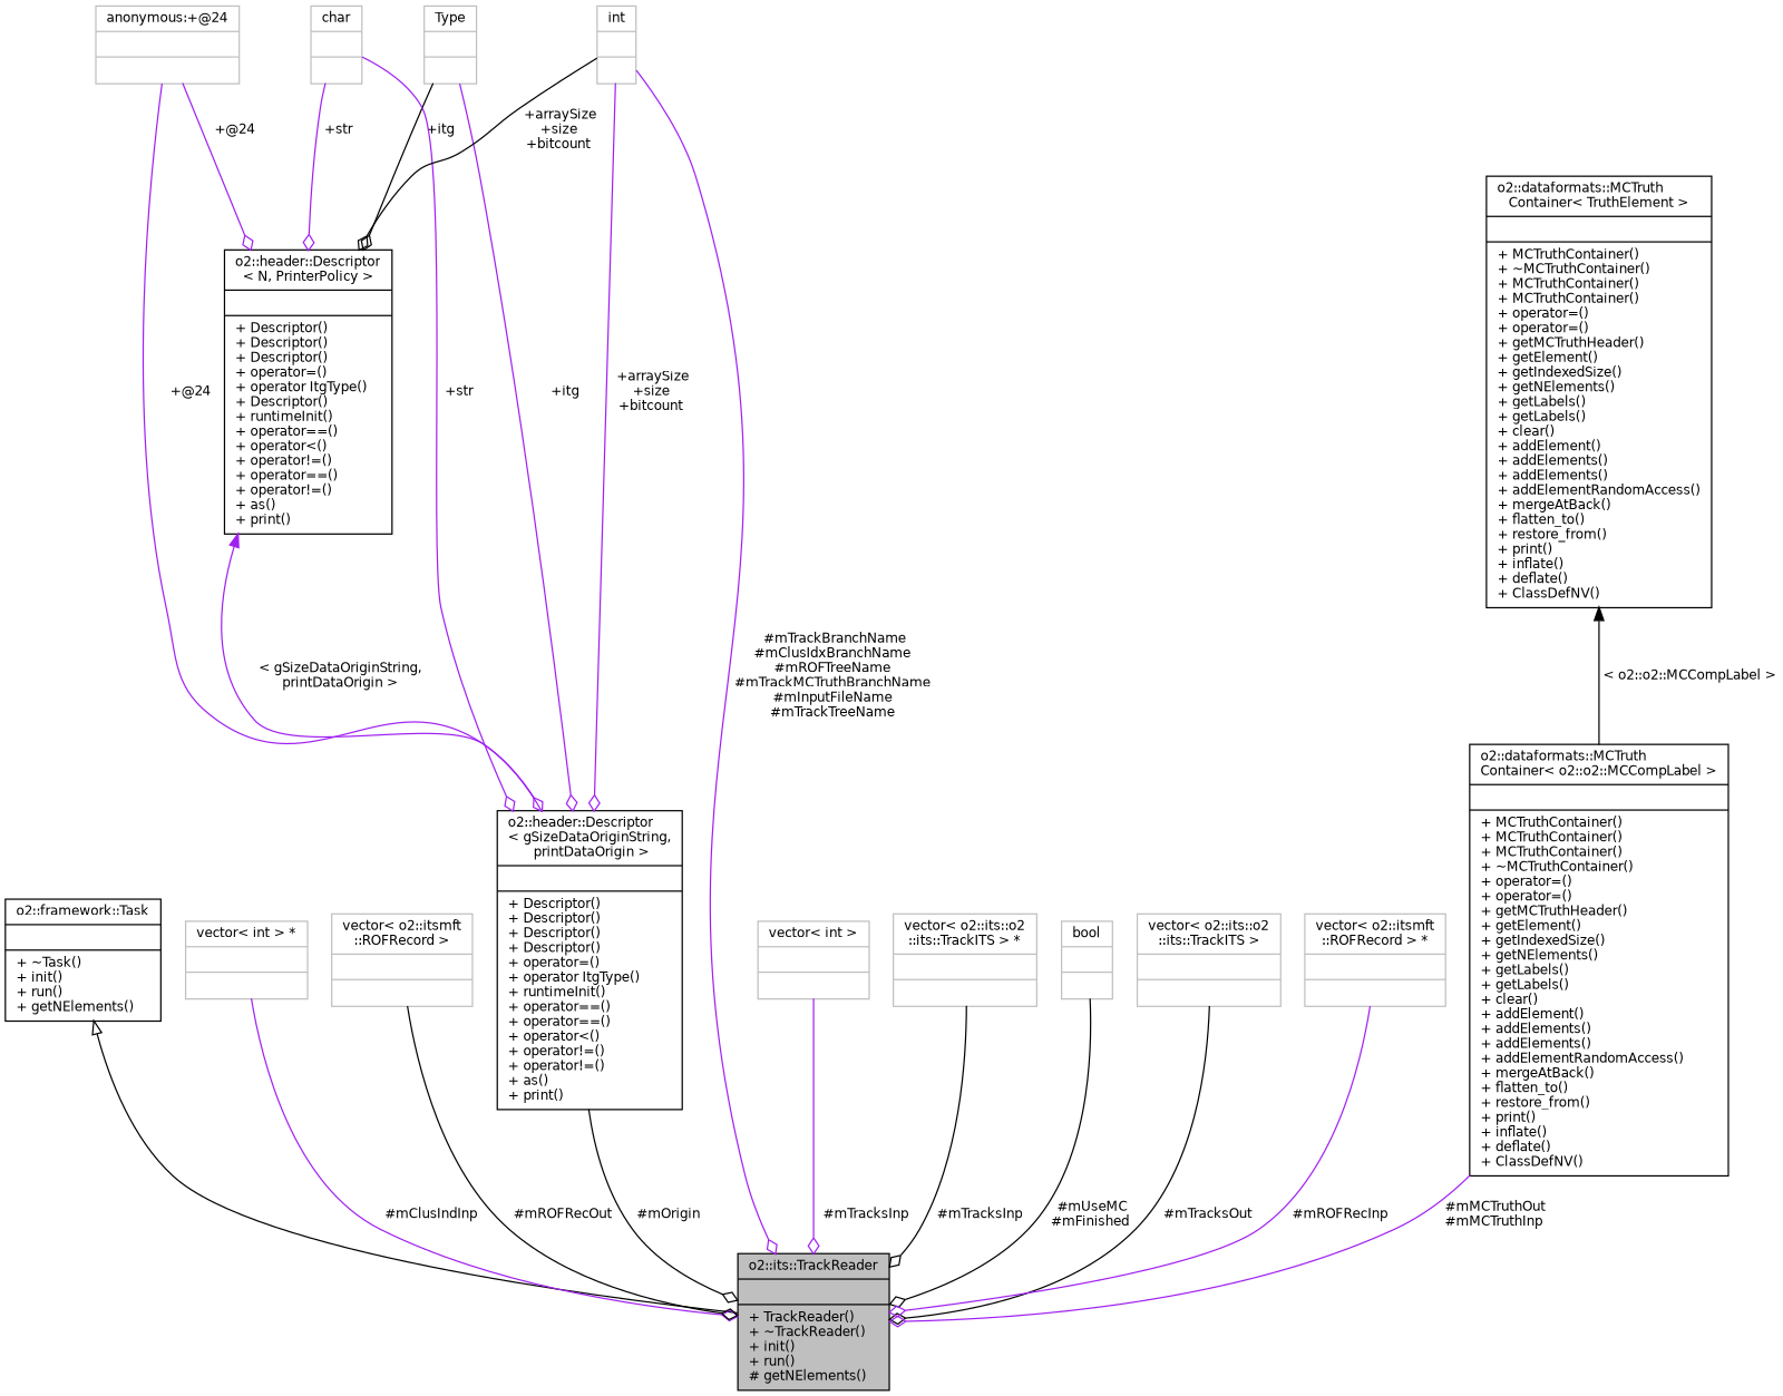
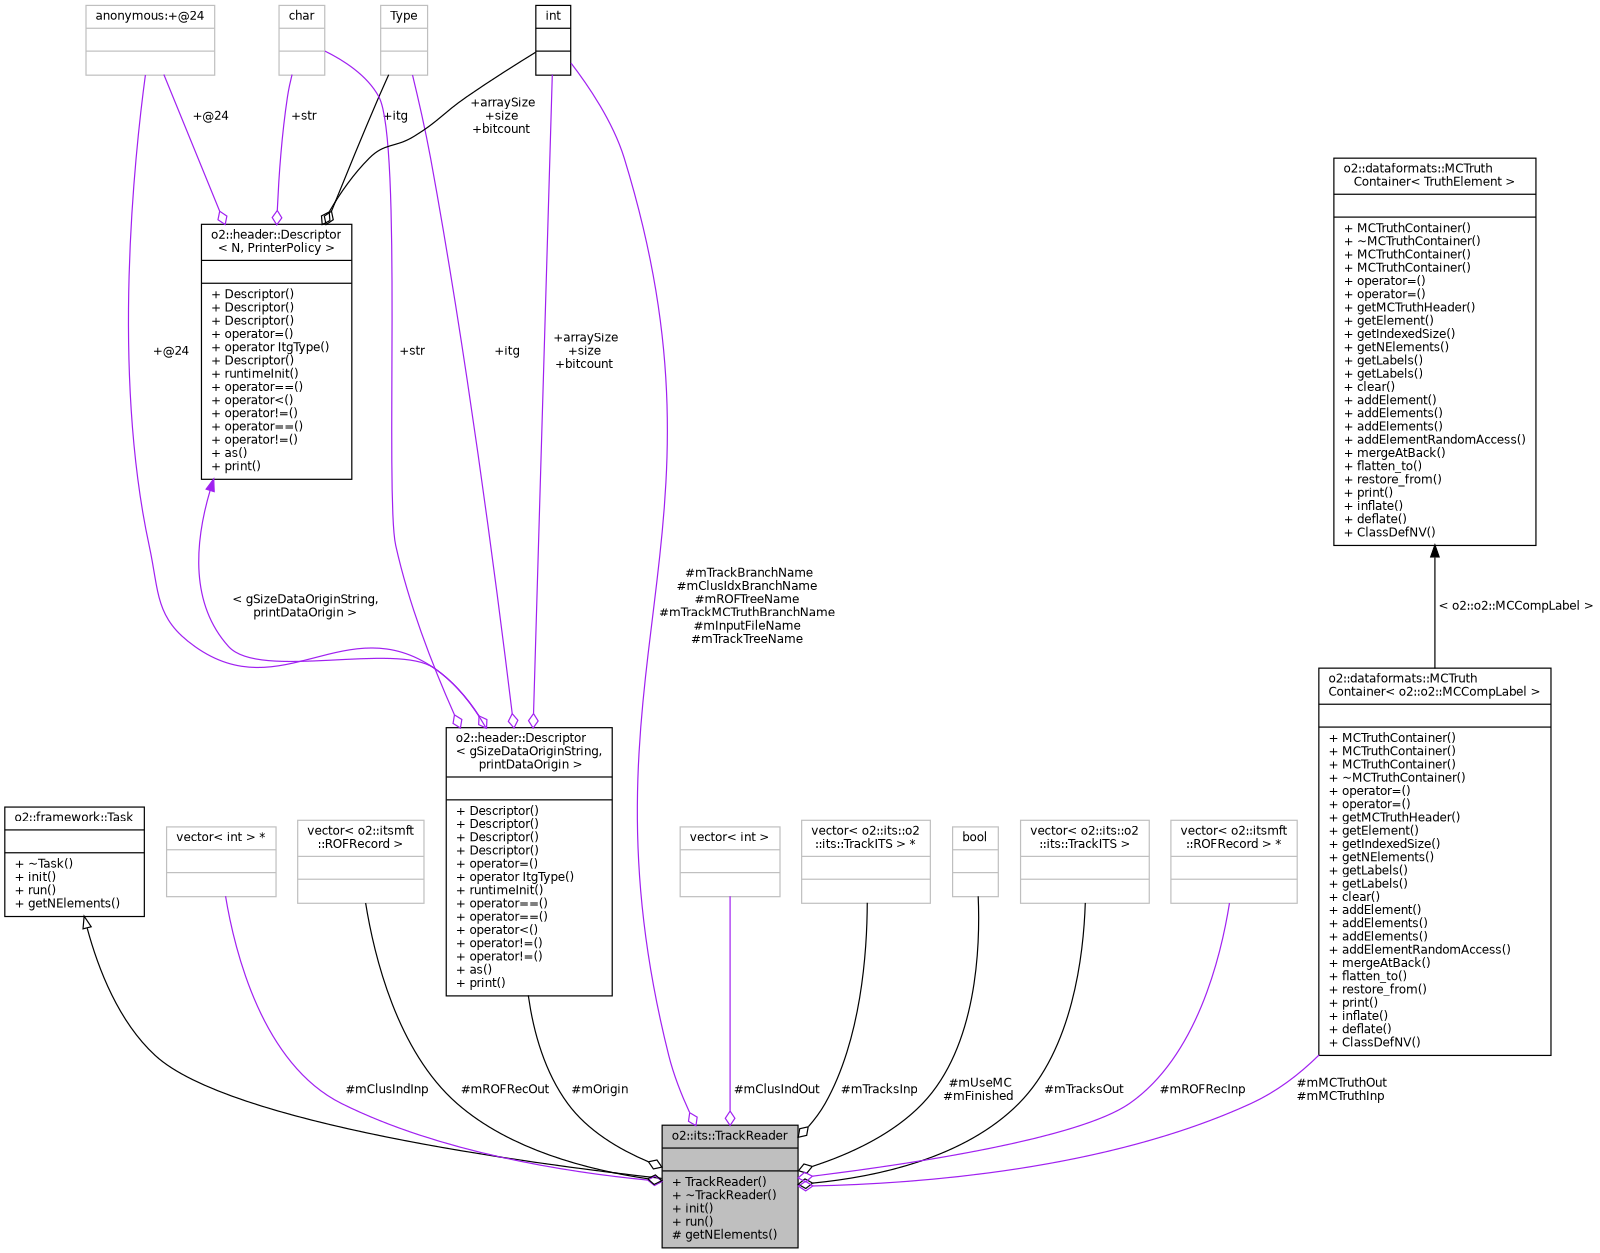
  digraph {
    node [color=grey75 fontname=Helvetica fontsize=10 shape=record]
    edge [color=purple fontname=Helvetica fontsize=10 labelfontname=Helvetica labelfontsize=10 style=solid arrowhead=odiamond]
    n1 [color=black fillcolor=grey75 fontcolor=black height=0.2 label="{o2::its::TrackReader\n||+ TrackReader()\l+ ~TrackReader()\l+ init()\l+ run()\l# getNElements()\l}" style=filled width=0.4]
    n2 [color=black height=0.2 label="{o2::framework::Task\n||+ ~Task()\l+ init()\l+ run()\l+ getNElements()\l}" width=0.4]
    n3 [height=0.2 label="{vector\< int \> *\n||}" width=0.4]
    n4 [height=0.2 label="{vector\< o2::itsmft\l::ROFRecord \>\n||}" width=0.4]
    n5 [color=black height=0.2 label="{o2::header::Descriptor\l\< gSizeDataOriginString,\l printDataOrigin \>\n||+ Descriptor()\l+ Descriptor()\l+ Descriptor()\l+ Descriptor()\l+ operator=()\l+ operator ItgType()\l+ runtimeInit()\l+ operator==()\l+ operator==()\l+ operator\<()\l+ operator!=()\l+ operator!=()\l+ as()\l+ print()\l}" width=0.4]
    n6 [height=0.2 label="{Type\n||}" width=0.4]
    n7 [color=black height=0.2 label="{o2::header::Descriptor\l\< N, PrinterPolicy \>\n||+ Descriptor()\l+ Descriptor()\l+ Descriptor()\l+ operator=()\l+ operator ItgType()\l+ Descriptor()\l+ runtimeInit()\l+ operator==()\l+ operator\<()\l+ operator!=()\l+ operator==()\l+ operator!=()\l+ as()\l+ print()\l}" width=0.4]
    n8 [height=0.2 label="{char\n||}" width=0.4]
-   n9 [height=0.2 label="{int\n||}" width=0.4]
+   n9 [color=black height=0.2 label="{int\n||}" width=0.4]
    n10 [height=0.2 label="{anonymous:+@24\n||}" width=0.4]
    n11 [height=0.2 label="{vector\< int \>\n||}" width=0.4]
    n12 [height=0.2 label="{vector\< o2::its::o2\l::its::TrackITS \> *\n||}" width=0.4]
    n13 [height=0.2 label="{bool\n||}" width=0.4]
    n14 [height=0.2 label="{vector\< o2::its::o2\l::its::TrackITS \>\n||}" width=0.4]
    n15 [height=0.2 label="{vector\< o2::itsmft\l::ROFRecord \> *\n||}" width=0.4]
    n16 [color=black height=0.2 label="{o2::dataformats::MCTruth\lContainer\< o2::o2::MCCompLabel \>\n||+ MCTruthContainer()\l+ MCTruthContainer()\l+ MCTruthContainer()\l+ ~MCTruthContainer()\l+ operator=()\l+ operator=()\l+ getMCTruthHeader()\l+ getElement()\l+ getIndexedSize()\l+ getNElements()\l+ getLabels()\l+ getLabels()\l+ clear()\l+ addElement()\l+ addElements()\l+ addElements()\l+ addElementRandomAccess()\l+ mergeAtBack()\l+ flatten_to()\l+ restore_from()\l+ print()\l+ inflate()\l+ deflate()\l+ ClassDefNV()\l}" width=0.4]
    n17 [color=black height=0.2 label="{o2::dataformats::MCTruth\lContainer\< TruthElement \>\n||+ MCTruthContainer()\l+ ~MCTruthContainer()\l+ MCTruthContainer()\l+ MCTruthContainer()\l+ operator=()\l+ operator=()\l+ getMCTruthHeader()\l+ getElement()\l+ getIndexedSize()\l+ getNElements()\l+ getLabels()\l+ getLabels()\l+ clear()\l+ addElement()\l+ addElements()\l+ addElements()\l+ addElementRandomAccess()\l+ mergeAtBack()\l+ flatten_to()\l+ restore_from()\l+ print()\l+ inflate()\l+ deflate()\l+ ClassDefNV()\l}" width=0.4]
    n2 -> n1 [arrowtail=onormal color=black dir=back arrowhead=""]
    n3 -> n1 [label=" #mClusIndInp"]
    n4 -> n1 [color=black label=" #mROFRecOut"]
    n5 -> n1 [color=black label=" #mOrigin"]
    n6 -> n5 [label=" +itg"]
    n6 -> n7 [color=black label=" +itg"]
    n7 -> n5 [dir=back label=" \< gSizeDataOriginString,\l printDataOrigin \>" arrowhead=""]
    n8 -> n5 [label=" +str"]
    n8 -> n7 [label=" +str"]
    n9 -> n1 [label=" #mTrackBranchName\n#mClusIdxBranchName\n#mROFTreeName\n#mTrackMCTruthBranchName\n#mInputFileName\n#mTrackTreeName"]
    n9 -> n5 [label=" +arraySize\n+size\n+bitcount"]
    n9 -> n7 [color=black label=" +arraySize\n+size\n+bitcount"]
    n10 -> n5 [label=" +@24"]
    n10 -> n7 [label=" +@24"]
-   n11 -> n1 [label=" #mTracksInp"]
+   n11 -> n1 [label=" #mClusIndOut"]
    n12 -> n1 [color=black label=" #mTracksInp"]
    n13 -> n1 [color=black label=" #mUseMC\n#mFinished"]
    n14 -> n1 [color=black label=" #mTracksOut"]
    n15 -> n1 [label=" #mROFRecInp"]
    n16 -> n1 [label=" #mMCTruthOut\n#mMCTruthInp"]
    n17 -> n16 [color=black dir=back label=" \< o2::o2::MCCompLabel \>" arrowhead=""]
  }
